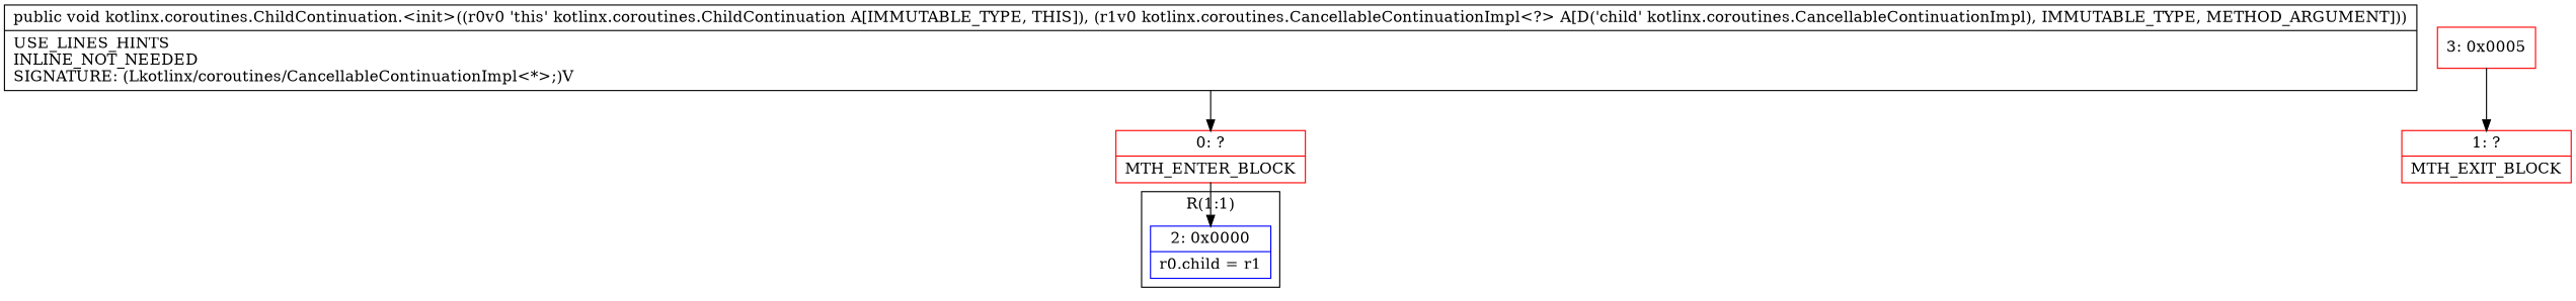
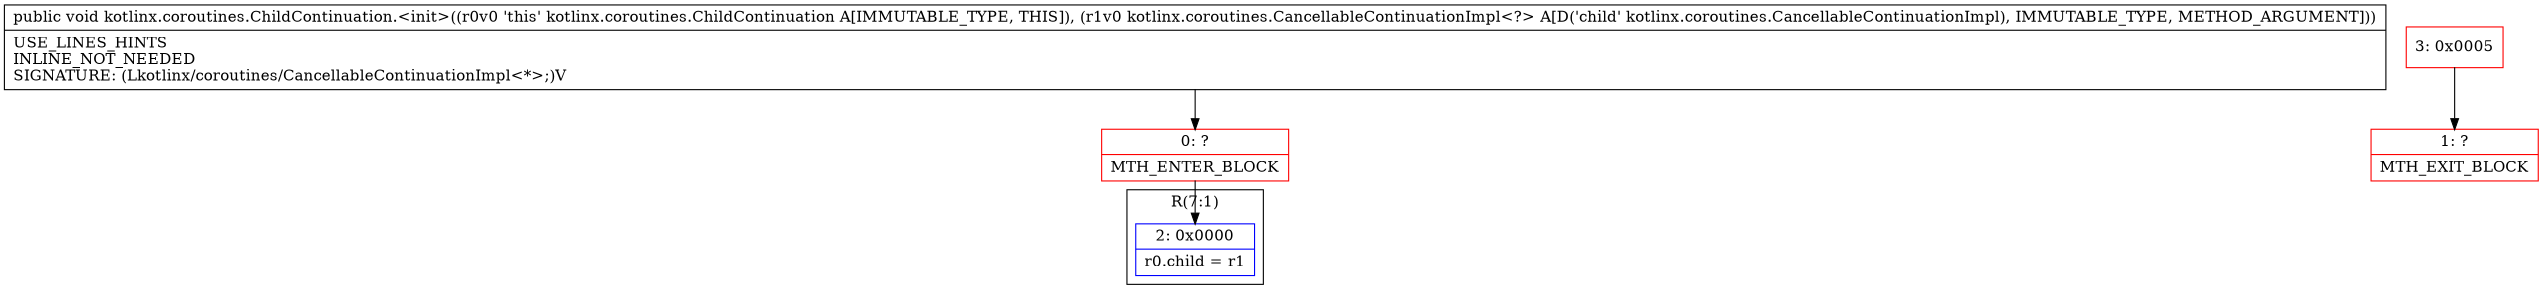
  digraph {
    node [color=red shape=record]
    n1 [color=blue label="{2\:\ 0x0000|r0.child = r1\l}"]
    n2 [label="{3\:\ 0x0005}"]
    n3 [label="{1\:\ ?|MTH_EXIT_BLOCK\l}"]
    n4 [label="{0\:\ ?|MTH_ENTER_BLOCK\l}"]
    n5 [label="{public void kotlinx.coroutines.ChildContinuation.\<init\>((r0v0 'this' kotlinx.coroutines.ChildContinuation A[IMMUTABLE_TYPE, THIS]), (r1v0 kotlinx.coroutines.CancellableContinuationImpl\<?\> A[D('child' kotlinx.coroutines.CancellableContinuationImpl), IMMUTABLE_TYPE, METHOD_ARGUMENT]))  | USE_LINES_HINTS\lINLINE_NOT_NEEDED\lSIGNATURE: (Lkotlinx\/coroutines\/CancellableContinuationImpl\<*\>;)V\l}" color=""]
    subgraph cluster_1 {
-     label="R(1:1)"
+     label="R(7:1)"
      n1
    }
    n2 -> n3
    n4 -> n1
    n5 -> n4
  }
